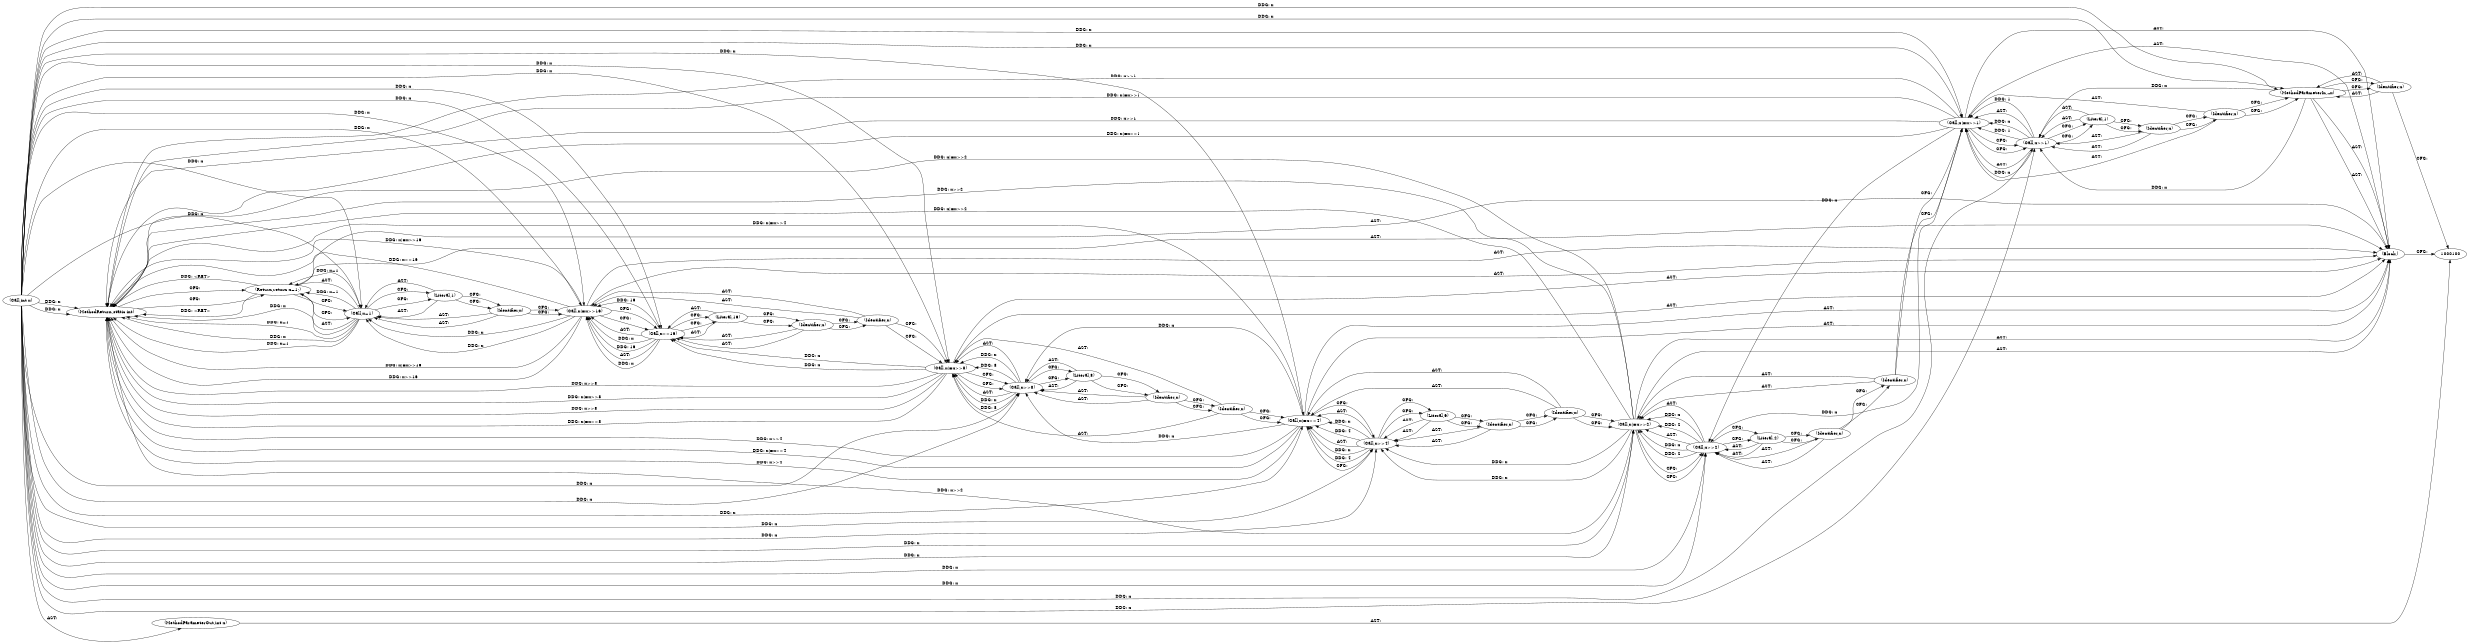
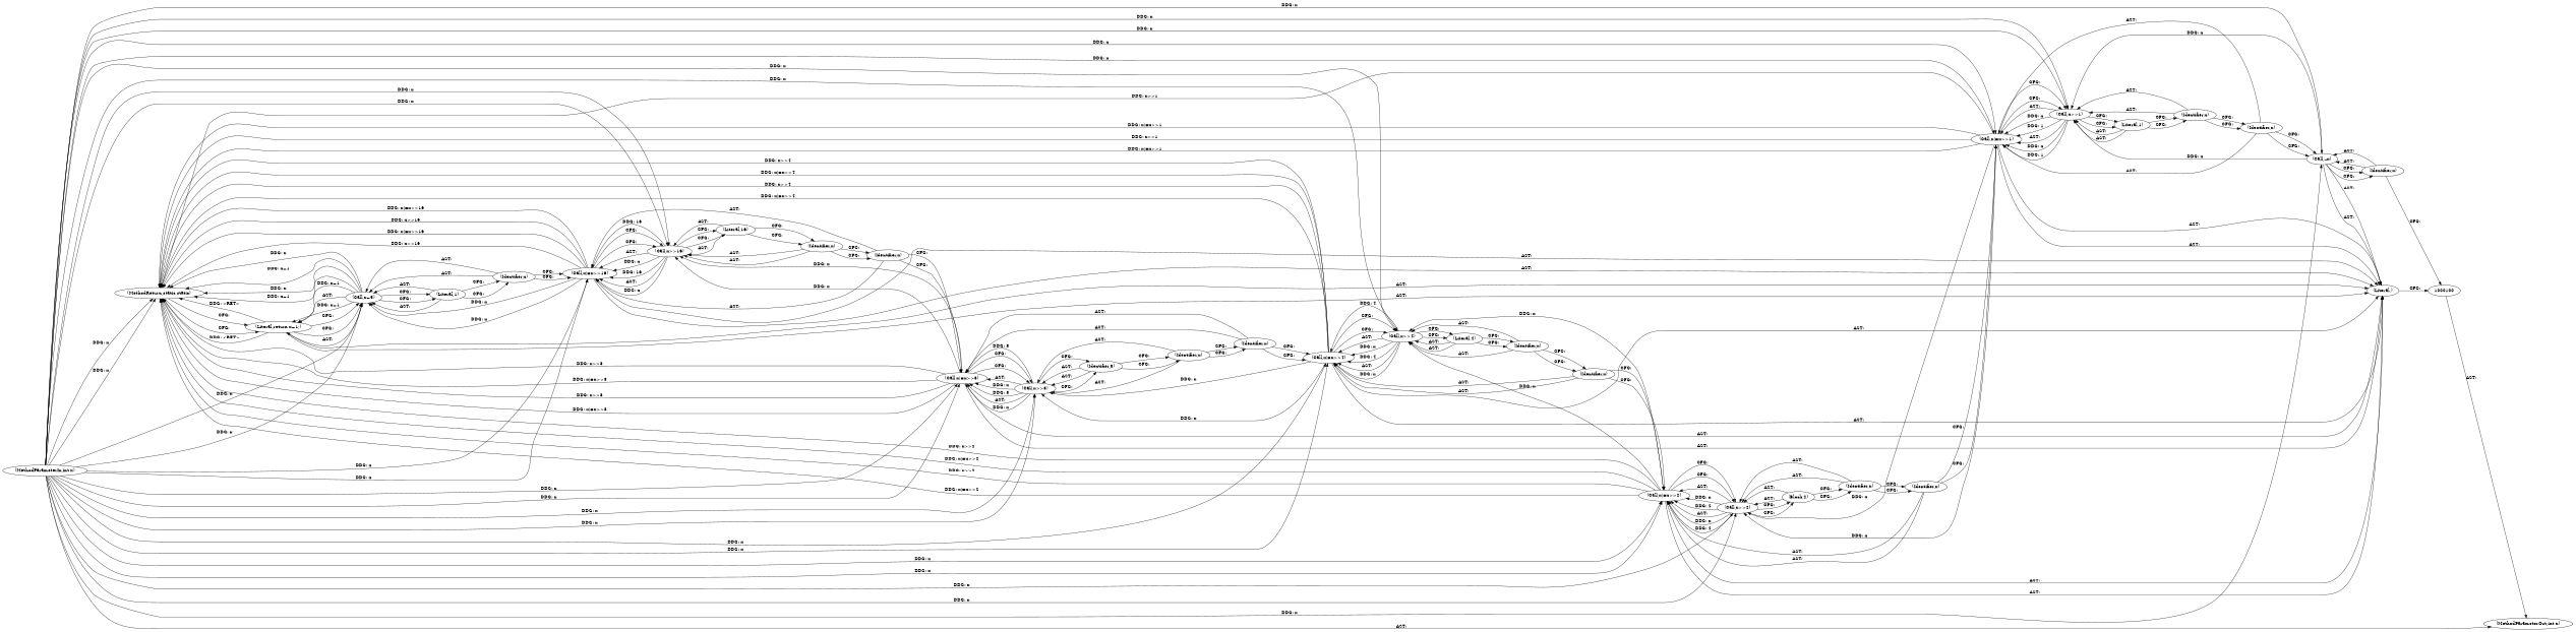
  digraph {
    rankdir=LR
-   n1 [label="(MethodReturn,static int)"]
-   n2 [label="(Return,return x+1;)"]
-   n3 [label="(Block,)"]
-   n4 [label="(Call,x+1)"]
-   n5 [label="(MethodParameterIn,--x)"]
+   n1 [label="(MethodReturn,static static)"]
+   n2 [label="(Literal,return x+1;)"]
+   n3 [label="(Literal,)"]
+   n4 [label="(Call,x+5)"]
+   n5 [label="(Call,--x)"]
    n6 [label="(Identifier,x)"]
    n7 [label="(Call,x>>1)"]
    1000100
    n9 [label="(Literal,1)"]
    n10 [label="(Call,x|=x>>1)"]
    n11 [label="(Identifier,x)"]
    n12 [label="(Identifier,x)"]
    n13 [label="(Call,x|=x>>2)"]
    n14 [label="(Call,x>>2)"]
    n15 [label="(Call,x>>4)"]
-   n16 [label="(Literal,2)"]
+   n16 [label="(Block,2)"]
    n17 [label="(Call,x|=x>>4)"]
-   n18 [label="(Literal,6)"]
+   n18 [label="(Literal,4)"]
    n19 [label="(Identifier,x)"]
    n20 [label="(Identifier,x)"]
-   n21 [label="(Call,int x)"]
+   n21 [label="(MethodParameterIn,int x)"]
    n22 [label="(Call,x|=x>>8)"]
    n23 [label="(Call,x>>8)"]
    n24 [label="(Call,x|=x>>16)"]
    n25 [label="(Call,x>>16)"]
    n26 [label="(MethodParameterOut,int x)"]
-   n27 [label="(Literal,8)"]
+   n27 [label="(Identifier,8)"]
    n28 [label="(Literal,16)"]
    n29 [label="(Literal,1)"]
    n30 [label="(Identifier,x)"]
    n31 [label="(Identifier,x)"]
    n32 [label="(Identifier,x)"]
    n33 [label="(Identifier,x)"]
    n34 [label="(Identifier,x)"]
    n35 [label="(Identifier,x)"]
    n36 [label="(Identifier,x)"]
    n1 -> n2 [label="CFG: "]
    n1 -> n2 [label="CFG: "]
    n2 -> n1 [label="DDG: <RET>"]
    n2 -> n1 [label="DDG: <RET>"]
    n2 -> n3 [label="AST: "]
    n2 -> n3 [label="AST: "]
    n2 -> n4 [label="CFG: "]
    n2 -> n4 [label="CFG: "]
    n3 -> 1000100 [label="CFG: "]
    n4 -> n1 [label="DDG: x"]
    n4 -> n1 [label="DDG: x+1"]
    n4 -> n1 [label="DDG: x"]
    n4 -> n1 [label="DDG: x+1"]
    n4 -> n2 [label="AST: "]
    n4 -> n2 [label="DDG: x+1"]
    n4 -> n2 [label="AST: "]
    n4 -> n2 [label="DDG: x+1"]
    n4 -> n29 [label="CFG: "]
    n4 -> n29 [label="CFG: "]
    n5 -> n3 [label="AST: "]
    n5 -> n3 [label="AST: "]
    n5 -> n6 [label="CFG: "]
    n5 -> n6 [label="CFG: "]
    n5 -> n7 [label="DDG: x"]
    n5 -> n7 [label="DDG: x"]
    n6 -> n5 [label="AST: "]
    n6 -> n5 [label="AST: "]
    n6 -> 1000100 [label="CFG: "]
    n7 -> n9 [label="CFG: "]
    n7 -> n9 [label="CFG: "]
    n7 -> n10 [label="AST: "]
    n7 -> n10 [label="DDG: x"]
    n7 -> n10 [label="DDG: 1"]
    n7 -> n10 [label="AST: "]
    n7 -> n10 [label="DDG: x"]
    n7 -> n10 [label="DDG: 1"]
    n9 -> n7 [label="AST: "]
    n9 -> n7 [label="AST: "]
    n9 -> n11 [label="CFG: "]
    n9 -> n11 [label="CFG: "]
    n10 -> n1 [label="DDG: x>>1"]
    n10 -> n1 [label="DDG: x|=x>>1"]
    n10 -> n1 [label="DDG: x>>1"]
    n10 -> n1 [label="DDG: x|=x>>1"]
    n10 -> n3 [label="AST: "]
    n10 -> n3 [label="AST: "]
    n10 -> n7 [label="CFG: "]
    n10 -> n7 [label="CFG: "]
    n10 -> n14 [label="DDG: x"]
    n10 -> n14 [label="DDG: x"]
    n11 -> n7 [label="AST: "]
    n11 -> n7 [label="AST: "]
    n11 -> n12 [label="CFG: "]
    n11 -> n12 [label="CFG: "]
    n12 -> n5 [label="CFG: "]
    n12 -> n5 [label="CFG: "]
    n12 -> n10 [label="AST: "]
    n12 -> n10 [label="AST: "]
    n13 -> n1 [label="DDG: x>>2"]
    n13 -> n1 [label="DDG: x|=x>>2"]
    n13 -> n1 [label="DDG: x>>2"]
    n13 -> n1 [label="DDG: x|=x>>2"]
    n13 -> n3 [label="AST: "]
    n13 -> n3 [label="AST: "]
    n13 -> n14 [label="CFG: "]
    n13 -> n14 [label="CFG: "]
    n13 -> n15 [label="DDG: x"]
    n13 -> n15 [label="DDG: x"]
    n14 -> n13 [label="AST: "]
    n14 -> n13 [label="DDG: x"]
    n14 -> n13 [label="DDG: 2"]
    n14 -> n13 [label="AST: "]
    n14 -> n13 [label="DDG: x"]
    n14 -> n13 [label="DDG: 2"]
    n14 -> n16 [label="CFG: "]
    n14 -> n16 [label="CFG: "]
    n15 -> n17 [label="AST: "]
    n15 -> n17 [label="DDG: x"]
    n15 -> n17 [label="DDG: 4"]
    n15 -> n17 [label="AST: "]
    n15 -> n17 [label="DDG: x"]
    n15 -> n17 [label="DDG: 4"]
    n15 -> n18 [label="CFG: "]
    n15 -> n18 [label="CFG: "]
    n16 -> n14 [label="AST: "]
    n16 -> n14 [label="AST: "]
    n16 -> n20 [label="CFG: "]
    n16 -> n20 [label="CFG: "]
    n17 -> n1 [label="DDG: x>>4"]
    n17 -> n1 [label="DDG: x|=x>>4"]
    n17 -> n1 [label="DDG: x>>4"]
    n17 -> n1 [label="DDG: x|=x>>4"]
    n17 -> n3 [label="AST: "]
    n17 -> n3 [label="AST: "]
    n17 -> n15 [label="CFG: "]
    n17 -> n15 [label="CFG: "]
    n17 -> n23 [label="DDG: x"]
    n17 -> n23 [label="DDG: x"]
    n18 -> n15 [label="AST: "]
    n18 -> n15 [label="AST: "]
    n18 -> n31 [label="CFG: "]
    n18 -> n31 [label="CFG: "]
    n19 -> n10 [label="CFG: "]
    n19 -> n10 [label="CFG: "]
    n19 -> n13 [label="AST: "]
    n19 -> n13 [label="AST: "]
    n20 -> n14 [label="AST: "]
    n20 -> n14 [label="AST: "]
    n20 -> n19 [label="CFG: "]
    n20 -> n19 [label="CFG: "]
    n21 -> n1 [label="DDG: x"]
    n21 -> n1 [label="DDG: x"]
    n21 -> n4 [label="DDG: x"]
    n21 -> n4 [label="DDG: x"]
    n21 -> n5 [label="DDG: x"]
    n21 -> n5 [label="DDG: x"]
    n21 -> n7 [label="DDG: x"]
    n21 -> n7 [label="DDG: x"]
    n21 -> n10 [label="DDG: x"]
    n21 -> n10 [label="DDG: x"]
    n21 -> n13 [label="DDG: x"]
    n21 -> n13 [label="DDG: x"]
    n21 -> n14 [label="DDG: x"]
    n21 -> n14 [label="DDG: x"]
    n21 -> n15 [label="DDG: x"]
    n21 -> n15 [label="DDG: x"]
    n21 -> n17 [label="DDG: x"]
    n21 -> n17 [label="DDG: x"]
    n21 -> n22 [label="DDG: x"]
    n21 -> n22 [label="DDG: x"]
    n21 -> n23 [label="DDG: x"]
    n21 -> n23 [label="DDG: x"]
    n21 -> n24 [label="DDG: x"]
    n21 -> n24 [label="DDG: x"]
    n21 -> n25 [label="DDG: x"]
    n21 -> n25 [label="DDG: x"]
    n21 -> n26 [label="AST: "]
    n22 -> n1 [label="DDG: x>>8"]
    n22 -> n1 [label="DDG: x|=x>>8"]
    n22 -> n1 [label="DDG: x>>8"]
    n22 -> n1 [label="DDG: x|=x>>8"]
    n22 -> n3 [label="AST: "]
    n22 -> n3 [label="AST: "]
    n22 -> n23 [label="CFG: "]
    n22 -> n23 [label="CFG: "]
    n22 -> n25 [label="DDG: x"]
    n22 -> n25 [label="DDG: x"]
    n23 -> n22 [label="AST: "]
    n23 -> n22 [label="DDG: x"]
    n23 -> n22 [label="DDG: 8"]
    n23 -> n22 [label="AST: "]
    n23 -> n22 [label="DDG: x"]
    n23 -> n22 [label="DDG: 8"]
    n23 -> n27 [label="CFG: "]
    n23 -> n27 [label="CFG: "]
    n24 -> n1 [label="DDG: x|=x>>16"]
    n24 -> n1 [label="DDG: x>>16"]
    n24 -> n1 [label="DDG: x|=x>>16"]
    n24 -> n1 [label="DDG: x>>16"]
    n24 -> n3 [label="AST: "]
    n24 -> n3 [label="AST: "]
    n24 -> n4 [label="DDG: x"]
    n24 -> n4 [label="DDG: x"]
    n24 -> n25 [label="CFG: "]
    n24 -> n25 [label="CFG: "]
    n25 -> n24 [label="AST: "]
    n25 -> n24 [label="DDG: x"]
    n25 -> n24 [label="DDG: 16"]
    n25 -> n24 [label="AST: "]
    n25 -> n24 [label="DDG: x"]
    n25 -> n24 [label="DDG: 16"]
    n25 -> n28 [label="CFG: "]
    n25 -> n28 [label="CFG: "]
-   n26 -> 1000100 [label="AST: "]
+   1000100 -> n26 [label="AST: "]
    n27 -> n23 [label="AST: "]
    n27 -> n23 [label="AST: "]
    n27 -> n33 [label="CFG: "]
    n27 -> n33 [label="CFG: "]
    n28 -> n25 [label="AST: "]
    n28 -> n25 [label="AST: "]
    n28 -> n35 [label="CFG: "]
    n28 -> n35 [label="CFG: "]
    n29 -> n4 [label="AST: "]
    n29 -> n4 [label="AST: "]
    n29 -> n36 [label="CFG: "]
    n29 -> n36 [label="CFG: "]
    n30 -> n13 [label="CFG: "]
    n30 -> n13 [label="CFG: "]
    n30 -> n17 [label="AST: "]
    n30 -> n17 [label="AST: "]
    n31 -> n15 [label="AST: "]
    n31 -> n15 [label="AST: "]
    n31 -> n30 [label="CFG: "]
    n31 -> n30 [label="CFG: "]
    n32 -> n17 [label="CFG: "]
    n32 -> n17 [label="CFG: "]
    n32 -> n22 [label="AST: "]
    n32 -> n22 [label="AST: "]
    n33 -> n23 [label="AST: "]
    n33 -> n23 [label="AST: "]
    n33 -> n32 [label="CFG: "]
    n33 -> n32 [label="CFG: "]
    n34 -> n22 [label="CFG: "]
    n34 -> n22 [label="CFG: "]
    n34 -> n24 [label="AST: "]
    n34 -> n24 [label="AST: "]
    n35 -> n25 [label="AST: "]
    n35 -> n25 [label="AST: "]
    n35 -> n34 [label="CFG: "]
    n35 -> n34 [label="CFG: "]
    n36 -> n4 [label="AST: "]
    n36 -> n4 [label="AST: "]
    n36 -> n24 [label="CFG: "]
    n36 -> n24 [label="CFG: "]
  }
